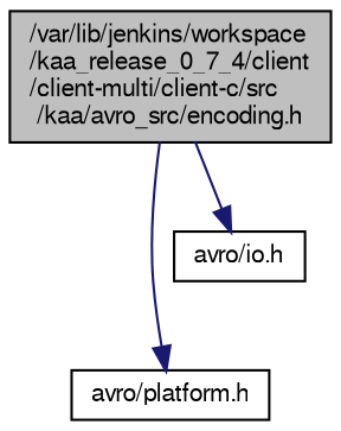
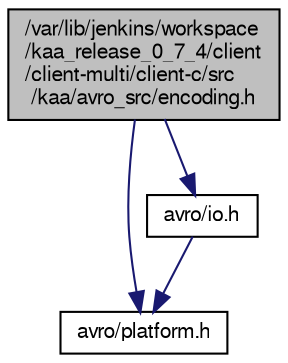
  digraph {
    node [color=black fontname=FreeSans fontsize=10 shape=record]
    edge [color=midnightblue fontname=FreeSans fontsize=10 labelfontname=FreeSans labelfontsize=10 style=solid]
    n1 [fillcolor=grey75 fontcolor=black height=0.2 label="/var/lib/jenkins/workspace\l/kaa_release_0_7_4/client\l/client-multi/client-c/src\l/kaa/avro_src/encoding.h" style=filled width=0.4]
    n2 [height=0.2 label="avro/platform.h" width=0.4]
    n3 [height=0.2 label="avro/io.h" width=0.4]
    n1 -> n2
    n1 -> n3
+   n3 -> n2
  }
